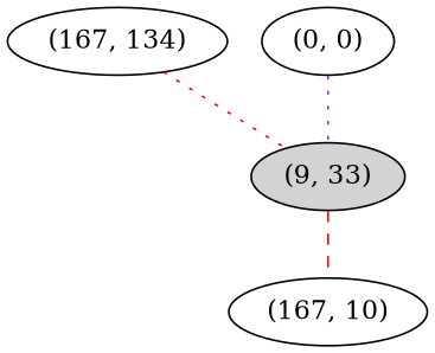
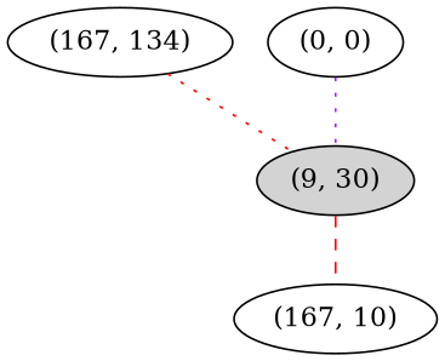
  graph {
    node [fillcolor=white style=filled]
    edge [color=red style=dotted weight=1]
-   "(9, 33)" [fillcolor=lightgrey]
+   "(9, 33)" [fillcolor=lightgrey label="(9, 30)"]
    "(167, 134)"
    "(0, 0)"
    "(167, 10)"
    "(9, 33)" -- "(167, 10)" [style=dashed]
    "(167, 134)" -- "(9, 33)"
    "(0, 0)" -- "(9, 33)" [color=purple weight=4]
  }
